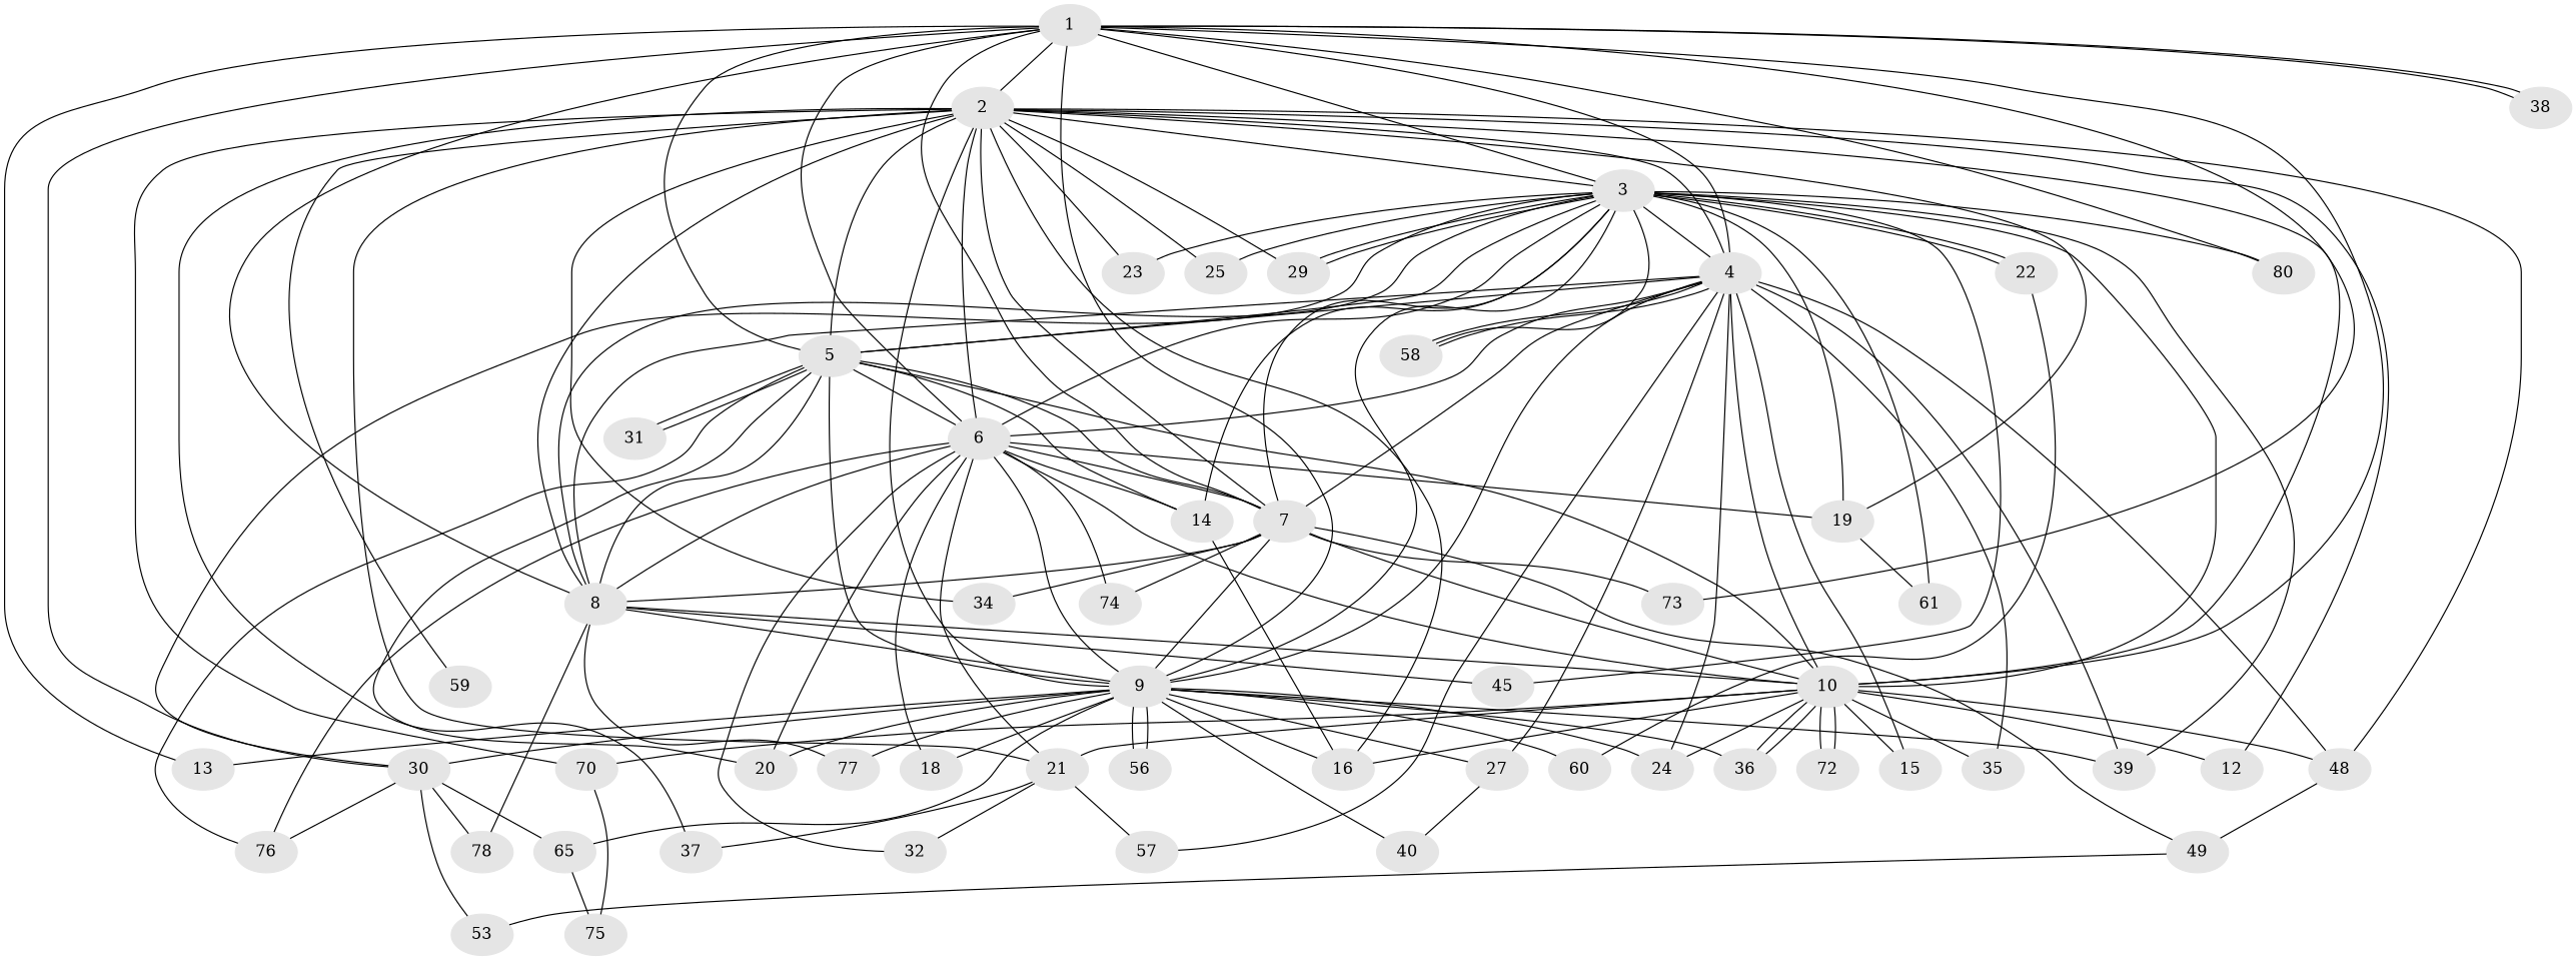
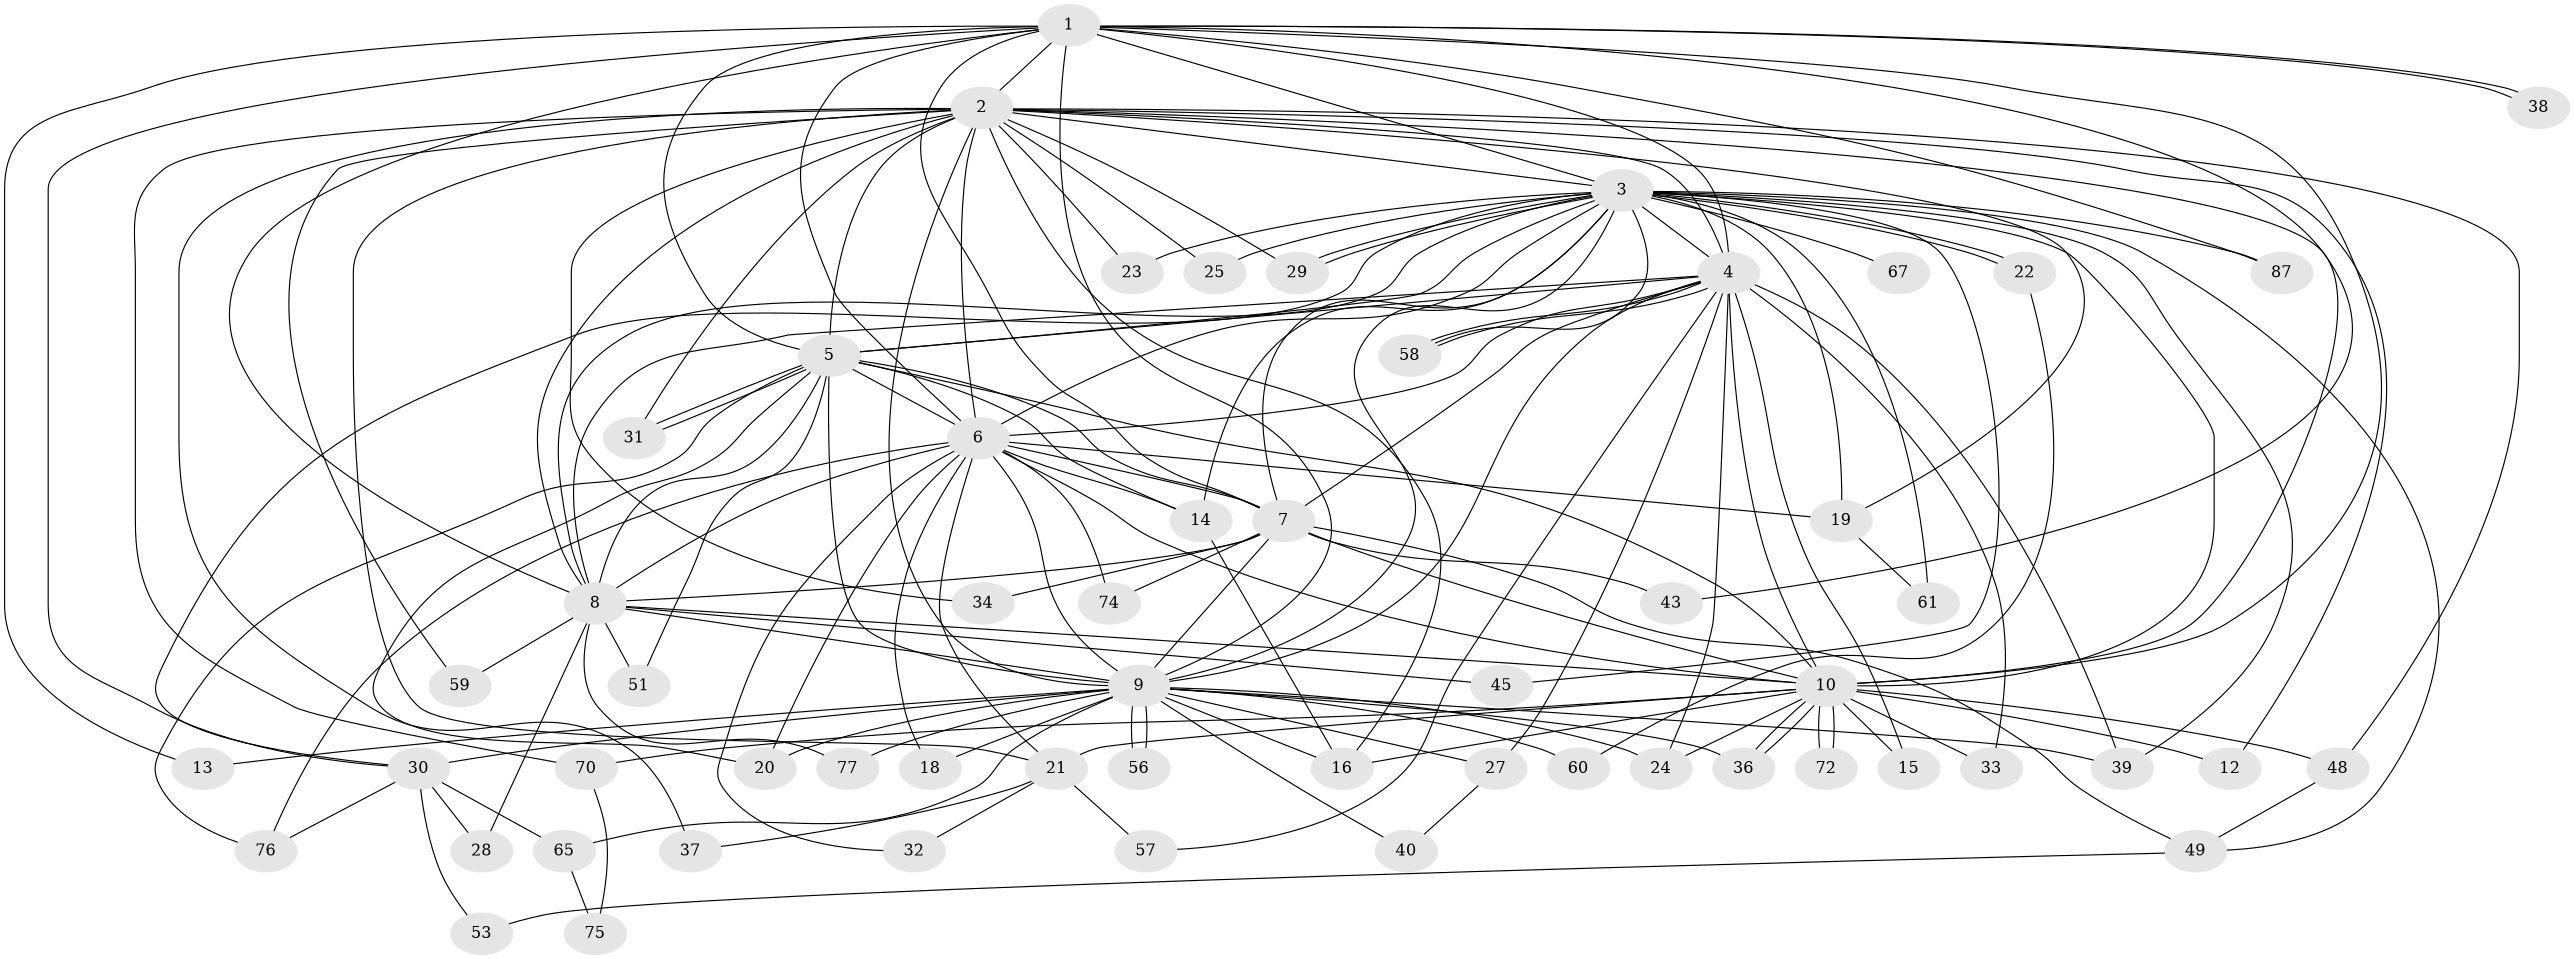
  graph {
    node [color=gray90 style=filled]
    1 [super="+66"]
    2 [super="+46"]
    3 [super="+42"]
    4 [super="+62"]
    5 [super="+28"]
    6 [super="+26"]
    7 [super="+69"]
    8 [super="+65"]
    9 [super="+44"]
    10 [super="+63"]
    13 [super="+33"]
    30 [super="+43"]
    38
-   73
-   80
+   73 [label=43]
+   80 [label=87]
    n16 [label=21 super="+21"]
    12
    16 [super="+54"]
    19 [super="+55"]
    23
    25
    29
    34
    37
    48 [super="+64"]
    59
    70
+   67
    14 [super="+17"]
    22
    39 [super="+41"]
    45
    49 [super="+52"]
    58 [super="+71"]
    61
    15
    24 [super="+50"]
    27
-   35 [super="+47"]
+   35 [super="+47" label=33]
    57
    20
    31
+   51
    76 [super="+79"]
    18
    32
    74
    77
-   78
+   78 [label=28]
    40
    56
    60
    n53 [label=65]
    36
    72
    53
    75
    1 -- 2
    1 -- 3
    1 -- 4
    1 -- 5
    1 -- 6
    1 -- 7
    1 -- 8
    1 -- 9
    1 -- 10
    1 -- 13
    1 -- 30 [weight=2]
    1 -- 38
    1 -- 38
    1 -- 73
    1 -- 80
    2 -- 3
    2 -- 4
    2 -- 5
    2 -- 6
-   2 -- 7 [weight=2]
+   2 -- 31 [weight=2]
    2 -- 8
    2 -- 9
    2 -- 10 [weight=2]
    2 -- n16
    2 -- 12
    2 -- 16
    2 -- 19
    2 -- 23
    2 -- 25
    2 -- 29
    2 -- 34
    2 -- 37
    2 -- 48
    2 -- 59
    2 -- 70
    3 -- 4
    3 -- 5
    3 -- 6
    3 -- 7
    3 -- 8
    3 -- 9
    3 -- 10
    3 -- 30
    3 -- 80
    3 -- 19
    3 -- 23
    3 -- 25
    3 -- 29
    3 -- 29
+   3 -- 67
    3 -- 14
    3 -- 22
    3 -- 22
    3 -- 39
    3 -- 45
+   3 -- 49
    3 -- 58
    3 -- 61
    4 -- 5
    4 -- 6 [weight=2]
    4 -- 7
    4 -- 8
    4 -- 9
    4 -- 10
-   4 -- 48
    4 -- 39
    4 -- 58
    4 -- 58
    4 -- 15
    4 -- 24
    4 -- 27
    4 -- 35 [weight=2]
    4 -- 57
    5 -- 6
    5 -- 7 [weight=2]
    5 -- 8
    5 -- 9
    5 -- 10
    5 -- 14
    5 -- 20
    5 -- 31
    5 -- 31
+   5 -- 51
    5 -- 76
    6 -- 7
    6 -- 8
    6 -- 9
    6 -- 10
    6 -- n16
    6 -- 19
    6 -- 14
    6 -- 20
    6 -- 76
    6 -- 18
    6 -- 32
    6 -- 74
    7 -- 8 [weight=2]
    7 -- 9
    7 -- 10
    7 -- 73
    7 -- 34
    7 -- 49
    7 -- 74
    8 -- 9
    8 -- 10
+   8 -- 59
    8 -- 45
+   8 -- 51
    8 -- 77
    8 -- 78
    9 -- 13 [weight=2]
    9 -- 30 [weight=2]
    9 -- 16
    9 -- 39
    9 -- 24
    9 -- 27
    9 -- 20
    9 -- 18
    9 -- 77
    9 -- 40
    9 -- 56
    9 -- 56
    9 -- 60
    9 -- n53
    9 -- 36
    10 -- n16
    10 -- 12
    10 -- 16
    10 -- 48
    10 -- 70
    10 -- 15
    10 -- 24
    10 -- 35
    10 -- 36
    10 -- 36
    10 -- 72
    10 -- 72
    30 -- 76
    30 -- 78
    30 -- n53
    30 -- 53
    n16 -- 37
    n16 -- 57
    n16 -- 32
    19 -- 61
    48 -- 49
    70 -- 75
    14 -- 16
    22 -- 60
    49 -- 53
    27 -- 40
    n53 -- 75
  }
